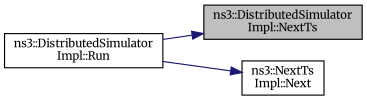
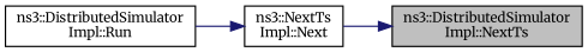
  digraph {
    fontname=Merriweather
    rankdir=RL
    node [color=black fillcolor=white fontname=Merriweather fontsize=10 shape=record style=filled]
    edge [color=midnightblue dir=back fontname=Merriweather fontsize=10 labelfontname=Helvetica labelfontsize=10 style=solid]
    n1 [fillcolor=grey75 fontcolor=black height=0.2 label="ns3::DistributedSimulator\lImpl::NextTs" width=0.4]
    n2 [height=0.2 label="ns3::NextTs\lImpl::Next" width=0.4]
    n3 [height=0.2 label="ns3::DistributedSimulator\lImpl::Run" width=0.4]
-   n1 -> n3
+   n1 -> n2
    n2 -> n3
  }
